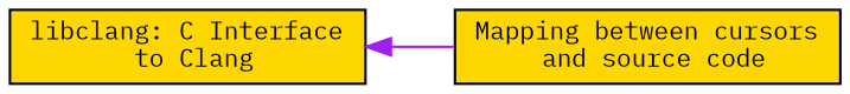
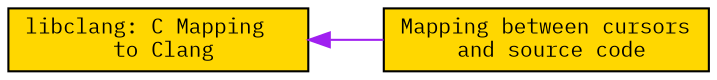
  digraph {
    rankdir=LR
    fontname="IBM Plex Mono"
    node [color=black fontname="IBM Plex Mono" fontsize=10 shape=box style=filled fillcolor=gold]
-   n1 [height=0.2 label="libclang: C Interface\l to Clang" width=0.4]
+   n1 [height=0.2 label="libclang: C Mapping\l to Clang" width=0.4]
    n2 [fontcolor=black height=0.2 label="Mapping between cursors\l and source code" width=0.4]
    n1 -> n2 [dir=back fontname="IBM Plex Mono" fontsize=10 labelfontname=Helvetica labelfontsize=10 shape=plaintext style=solid color=purple]
  }
